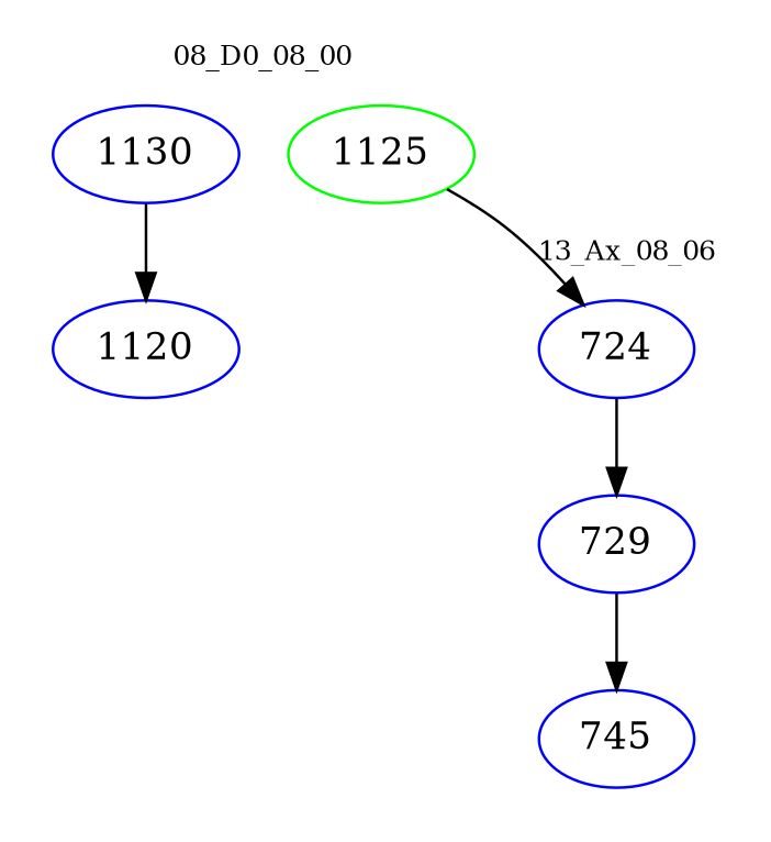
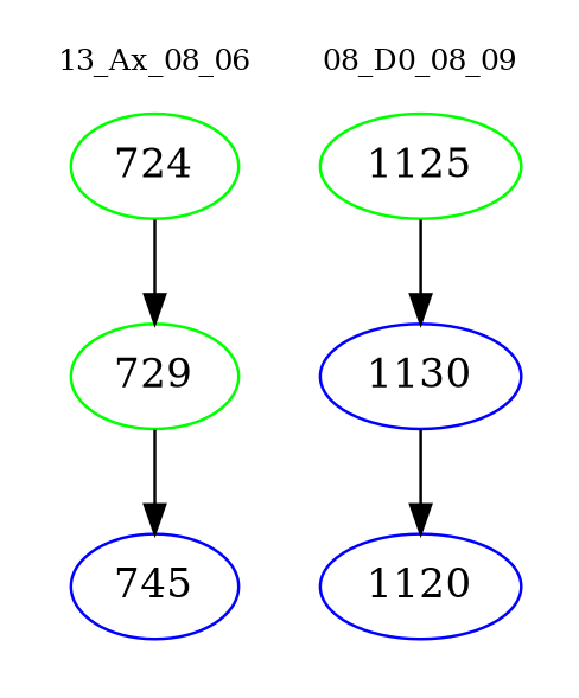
  digraph {
    node [color=blue]
    edge [color=black]
-   n1 [label=724]
-   n2 [label=729]
+   n1 [color=green label=724]
+   n2 [color=green label=729]
    n3 [label=745]
    n4 [color=green label=1125]
    n5 [label=1130]
    n6 [label=1120]
    subgraph cluster_1 {
      color=white
      fontsize=10
      label="13_Ax_08_06"
      n1
      n2
      n3
    }
    subgraph cluster_2 {
      color=white
      fontsize=10
-     label="08_D0_08_00"
+     label="08_D0_08_09"
      n4
      n5
      n6
    }
    n1 -> n2
    n2 -> n3
-   n4 -> n1
+   n4 -> n5
    n5 -> n6
  }
